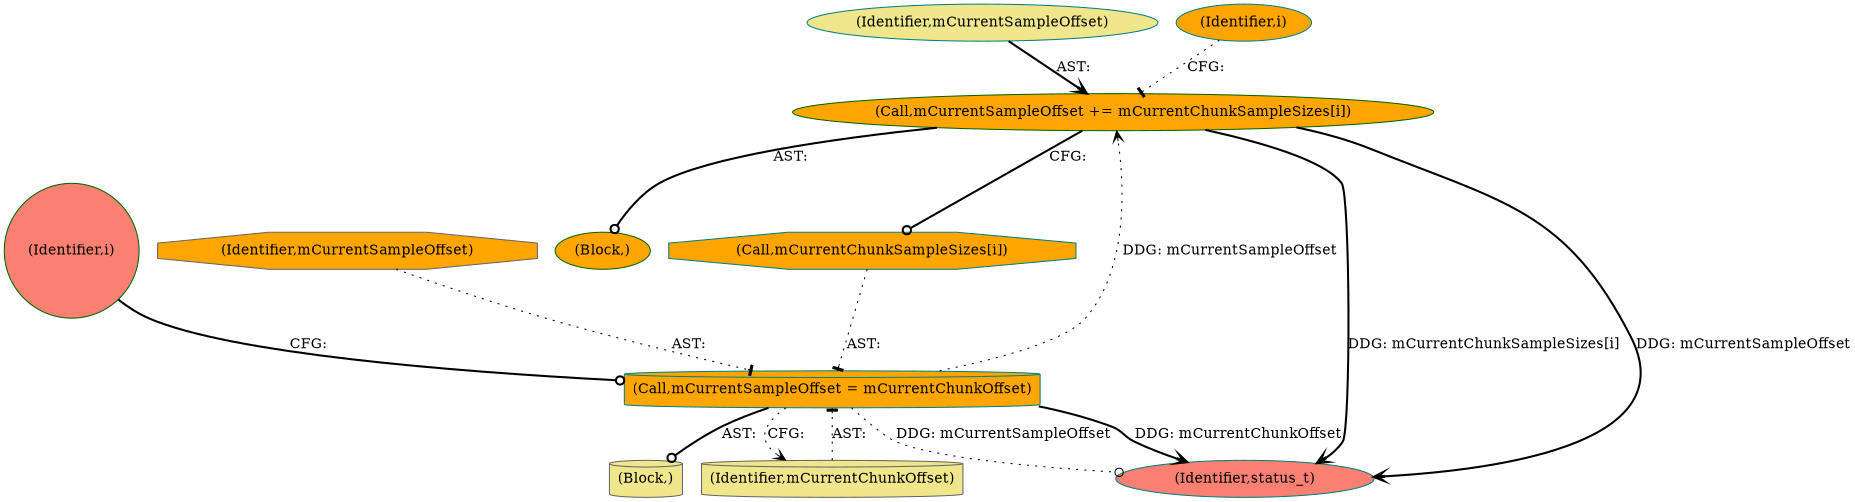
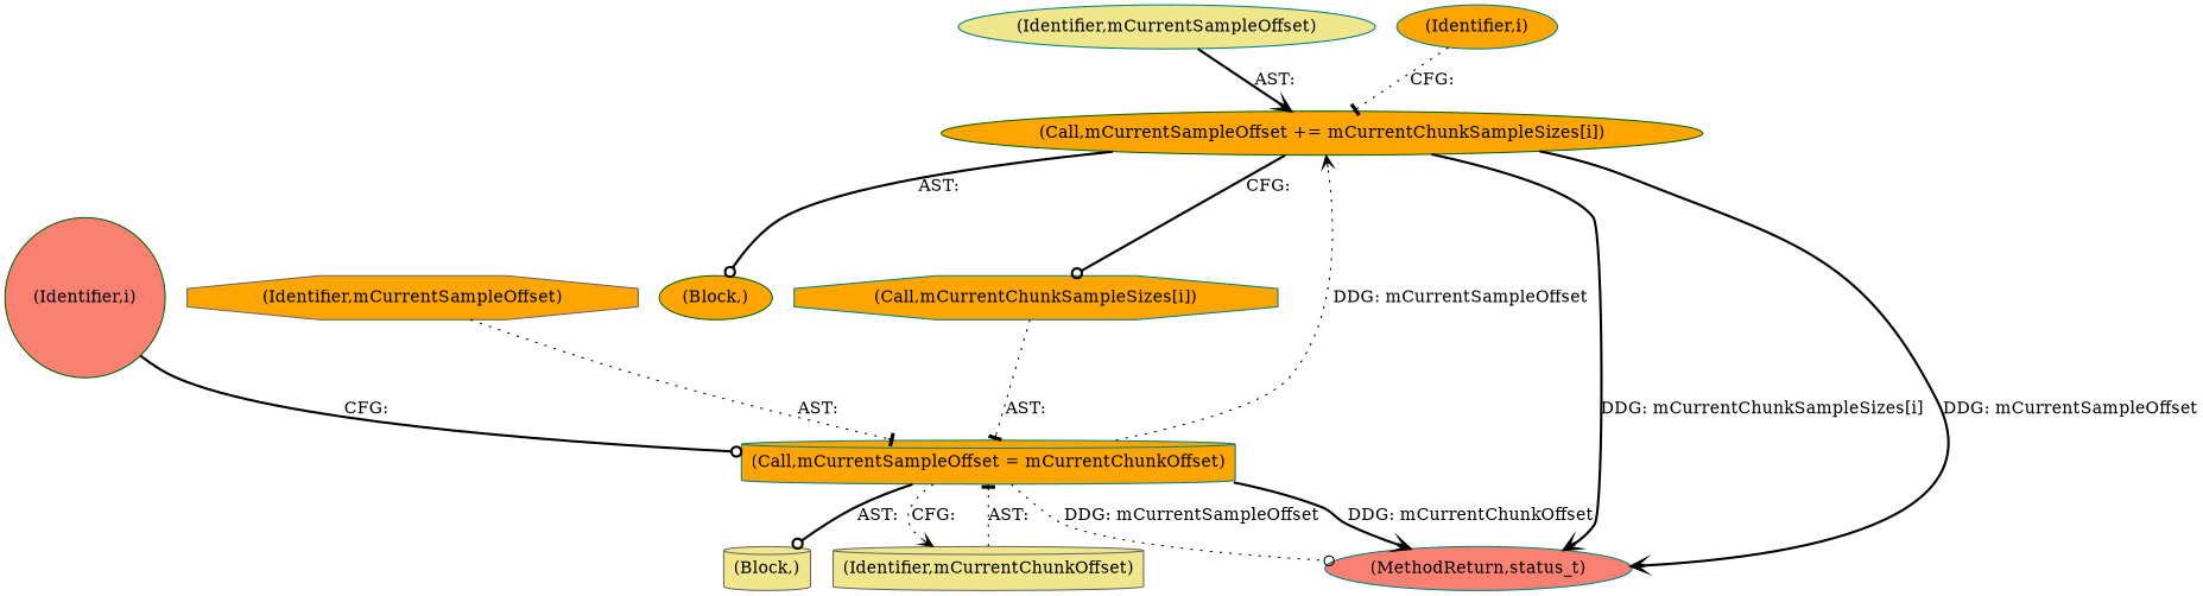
  digraph {
    node [color=teal fillcolor=orange shape=ellipse style=filled]
    edge [arrowhead=vee style=bold]
    n1 [color=darkgreen label="(Call,mCurrentSampleOffset += mCurrentChunkSampleSizes[i])"]
    n2 [color=darkgreen label="(Block,)"]
-   n3 [fillcolor=salmon label="(Identifier,status_t)"]
+   n3 [fillcolor=salmon label="(MethodReturn,status_t)"]
    n4 [label="(Call,mCurrentChunkSampleSizes[i])" shape=octagon]
    n5 [label="(Call,mCurrentSampleOffset = mCurrentChunkOffset)" shape=cylinder]
    n6 [color=gray40 fillcolor=khaki label="(Block,)" shape=cylinder]
    n7 [color=gray40 fillcolor=khaki label="(Identifier,mCurrentChunkOffset)" shape=cylinder]
    n8 [color=darkgreen fillcolor=salmon label="(Identifier,i)" shape=circle]
    n9 [color=gray40 label="(Identifier,mCurrentSampleOffset)" shape=octagon]
    n10 [fillcolor=khaki label="(Identifier,mCurrentSampleOffset)"]
    n11 [label="(Identifier,i)"]
    n1 -> n2 [arrowhead=odot label="AST: "]
    n1 -> n3 [label="DDG: mCurrentSampleOffset"]
    n1 -> n3 [label="DDG: mCurrentChunkSampleSizes[i]"]
    n1 -> n4 [arrowhead=odot label="CFG: "]
    n4 -> n5 [arrowhead=tee label="AST: " style=dotted]
    n5 -> n1 [label="DDG: mCurrentSampleOffset" style=dotted]
    n5 -> n3 [arrowhead=odot label="DDG: mCurrentSampleOffset" style=dotted]
    n5 -> n3 [label="DDG: mCurrentChunkOffset"]
    n5 -> n6 [arrowhead=odot label="AST: "]
    n5 -> n7 [label="CFG: " style=dotted]
    n7 -> n5 [arrowhead=tee label="AST: " style=dotted]
    n8 -> n5 [arrowhead=odot label="CFG: "]
    n9 -> n5 [arrowhead=tee label="AST: " style=dotted]
    n10 -> n1 [label="AST: "]
    n11 -> n1 [arrowhead=tee label="CFG: " style=dotted]
  }
